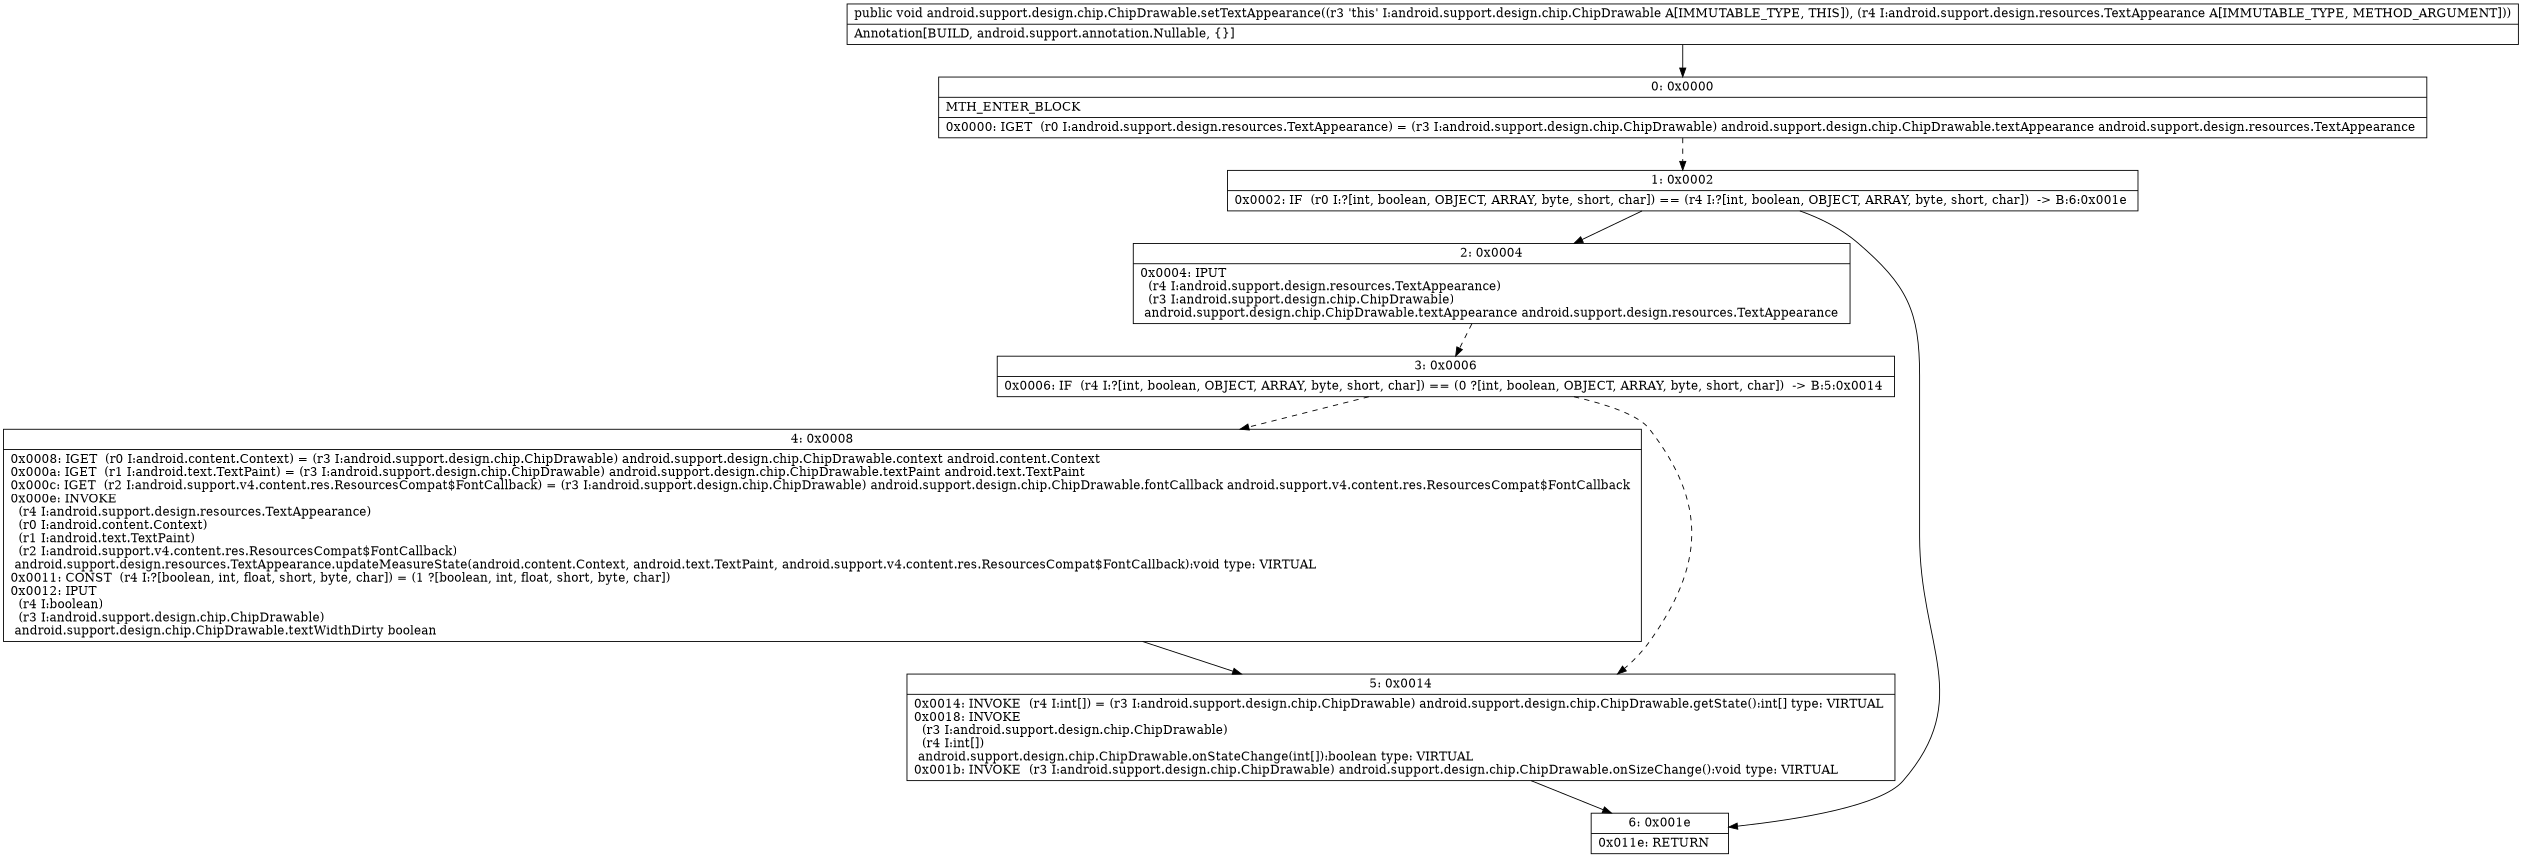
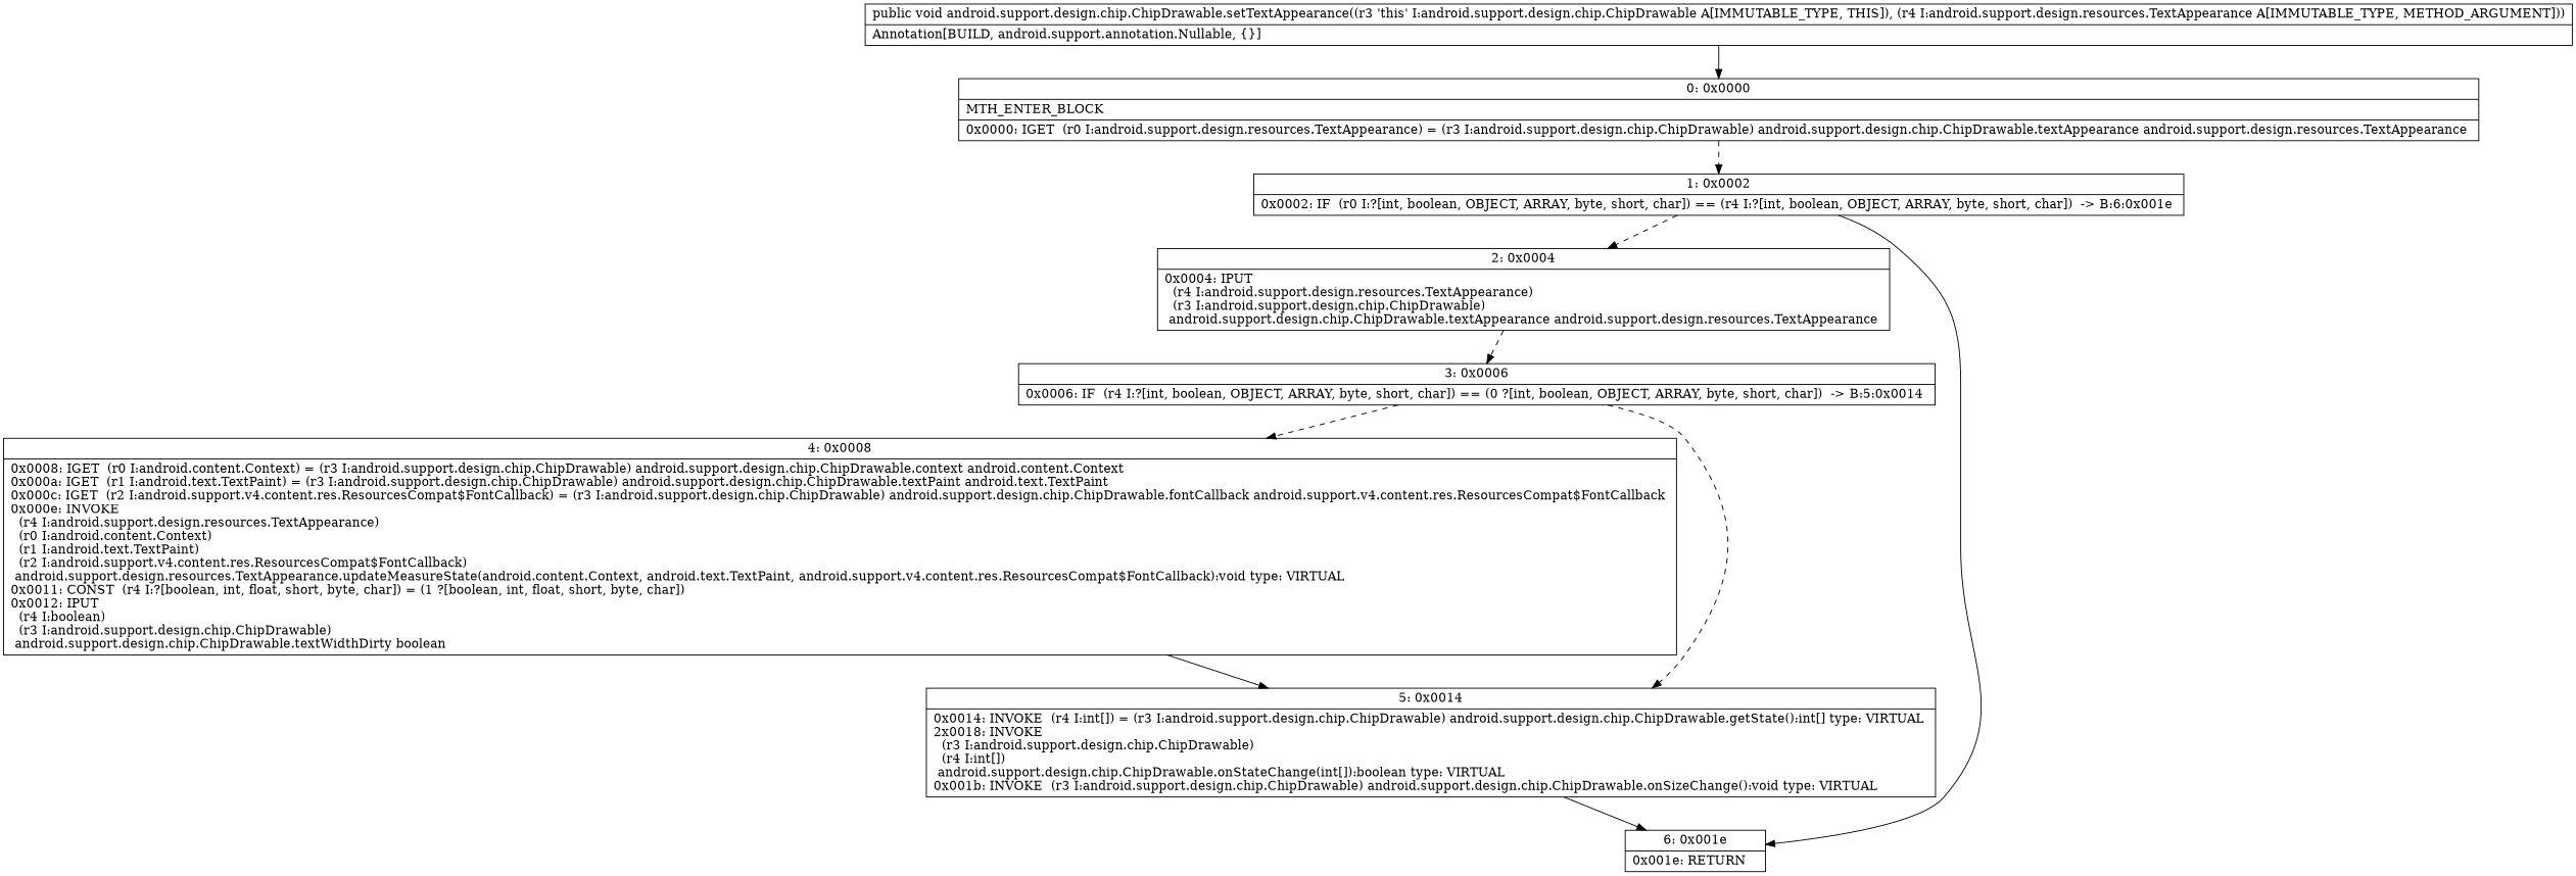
  digraph {
    node [shape=record]
    edge [style=dashed]
    n1 [label="{0\:\ 0x0000|MTH_ENTER_BLOCK\l|0x0000: IGET  (r0 I:android.support.design.resources.TextAppearance) = (r3 I:android.support.design.chip.ChipDrawable) android.support.design.chip.ChipDrawable.textAppearance android.support.design.resources.TextAppearance \l}"]
    n2 [label="{1\:\ 0x0002|0x0002: IF  (r0 I:?[int, boolean, OBJECT, ARRAY, byte, short, char]) == (r4 I:?[int, boolean, OBJECT, ARRAY, byte, short, char])  \-\> B:6:0x001e \l}"]
    n3 [label="{2\:\ 0x0004|0x0004: IPUT  \l  (r4 I:android.support.design.resources.TextAppearance)\l  (r3 I:android.support.design.chip.ChipDrawable)\l android.support.design.chip.ChipDrawable.textAppearance android.support.design.resources.TextAppearance \l}"]
-   n4 [label="{6\:\ 0x001e|0x011e: RETURN   \l}"]
+   n4 [label="{6\:\ 0x001e|0x001e: RETURN   \l}"]
    n5 [label="{3\:\ 0x0006|0x0006: IF  (r4 I:?[int, boolean, OBJECT, ARRAY, byte, short, char]) == (0 ?[int, boolean, OBJECT, ARRAY, byte, short, char])  \-\> B:5:0x0014 \l}"]
    n6 [label="{4\:\ 0x0008|0x0008: IGET  (r0 I:android.content.Context) = (r3 I:android.support.design.chip.ChipDrawable) android.support.design.chip.ChipDrawable.context android.content.Context \l0x000a: IGET  (r1 I:android.text.TextPaint) = (r3 I:android.support.design.chip.ChipDrawable) android.support.design.chip.ChipDrawable.textPaint android.text.TextPaint \l0x000c: IGET  (r2 I:android.support.v4.content.res.ResourcesCompat$FontCallback) = (r3 I:android.support.design.chip.ChipDrawable) android.support.design.chip.ChipDrawable.fontCallback android.support.v4.content.res.ResourcesCompat$FontCallback \l0x000e: INVOKE  \l  (r4 I:android.support.design.resources.TextAppearance)\l  (r0 I:android.content.Context)\l  (r1 I:android.text.TextPaint)\l  (r2 I:android.support.v4.content.res.ResourcesCompat$FontCallback)\l android.support.design.resources.TextAppearance.updateMeasureState(android.content.Context, android.text.TextPaint, android.support.v4.content.res.ResourcesCompat$FontCallback):void type: VIRTUAL \l0x0011: CONST  (r4 I:?[boolean, int, float, short, byte, char]) = (1 ?[boolean, int, float, short, byte, char]) \l0x0012: IPUT  \l  (r4 I:boolean)\l  (r3 I:android.support.design.chip.ChipDrawable)\l android.support.design.chip.ChipDrawable.textWidthDirty boolean \l}"]
-   n7 [label="{5\:\ 0x0014|0x0014: INVOKE  (r4 I:int[]) = (r3 I:android.support.design.chip.ChipDrawable) android.support.design.chip.ChipDrawable.getState():int[] type: VIRTUAL \l0x0018: INVOKE  \l  (r3 I:android.support.design.chip.ChipDrawable)\l  (r4 I:int[])\l android.support.design.chip.ChipDrawable.onStateChange(int[]):boolean type: VIRTUAL \l0x001b: INVOKE  (r3 I:android.support.design.chip.ChipDrawable) android.support.design.chip.ChipDrawable.onSizeChange():void type: VIRTUAL \l}"]
+   n7 [label="{5\:\ 0x0014|0x0014: INVOKE  (r4 I:int[]) = (r3 I:android.support.design.chip.ChipDrawable) android.support.design.chip.ChipDrawable.getState():int[] type: VIRTUAL \l2x0018: INVOKE  \l  (r3 I:android.support.design.chip.ChipDrawable)\l  (r4 I:int[])\l android.support.design.chip.ChipDrawable.onStateChange(int[]):boolean type: VIRTUAL \l0x001b: INVOKE  (r3 I:android.support.design.chip.ChipDrawable) android.support.design.chip.ChipDrawable.onSizeChange():void type: VIRTUAL \l}"]
    n8 [label="{public void android.support.design.chip.ChipDrawable.setTextAppearance((r3 'this' I:android.support.design.chip.ChipDrawable A[IMMUTABLE_TYPE, THIS]), (r4 I:android.support.design.resources.TextAppearance A[IMMUTABLE_TYPE, METHOD_ARGUMENT]))  | Annotation[BUILD, android.support.annotation.Nullable, \{\}]\l}"]
    n1 -> n2
-   n2 -> n3 [style=solid]
+   n2 -> n3
    n2 -> n4 [style=""]
    n3 -> n5
    n5 -> n6
    n5 -> n7
    n6 -> n7 [style=""]
    n7 -> n4 [style=""]
    n8 -> n1 [style=""]
  }
